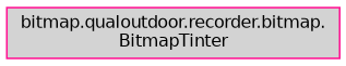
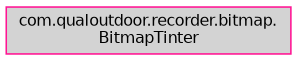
  digraph {
    rankdir=LR
-   n1 [color=deeppink fillcolor=lightgrey fontname=Helvetica fontsize=10 height=0.2 label="bitmap.qualoutdoor.recorder.bitmap.\lBitmapTinter" shape=record style=filled width=0.4]
+   n1 [color=deeppink fillcolor=lightgrey fontname=Helvetica fontsize=10 height=0.2 label="com.qualoutdoor.recorder.bitmap.\lBitmapTinter" shape=record style=filled width=0.4]
  }
